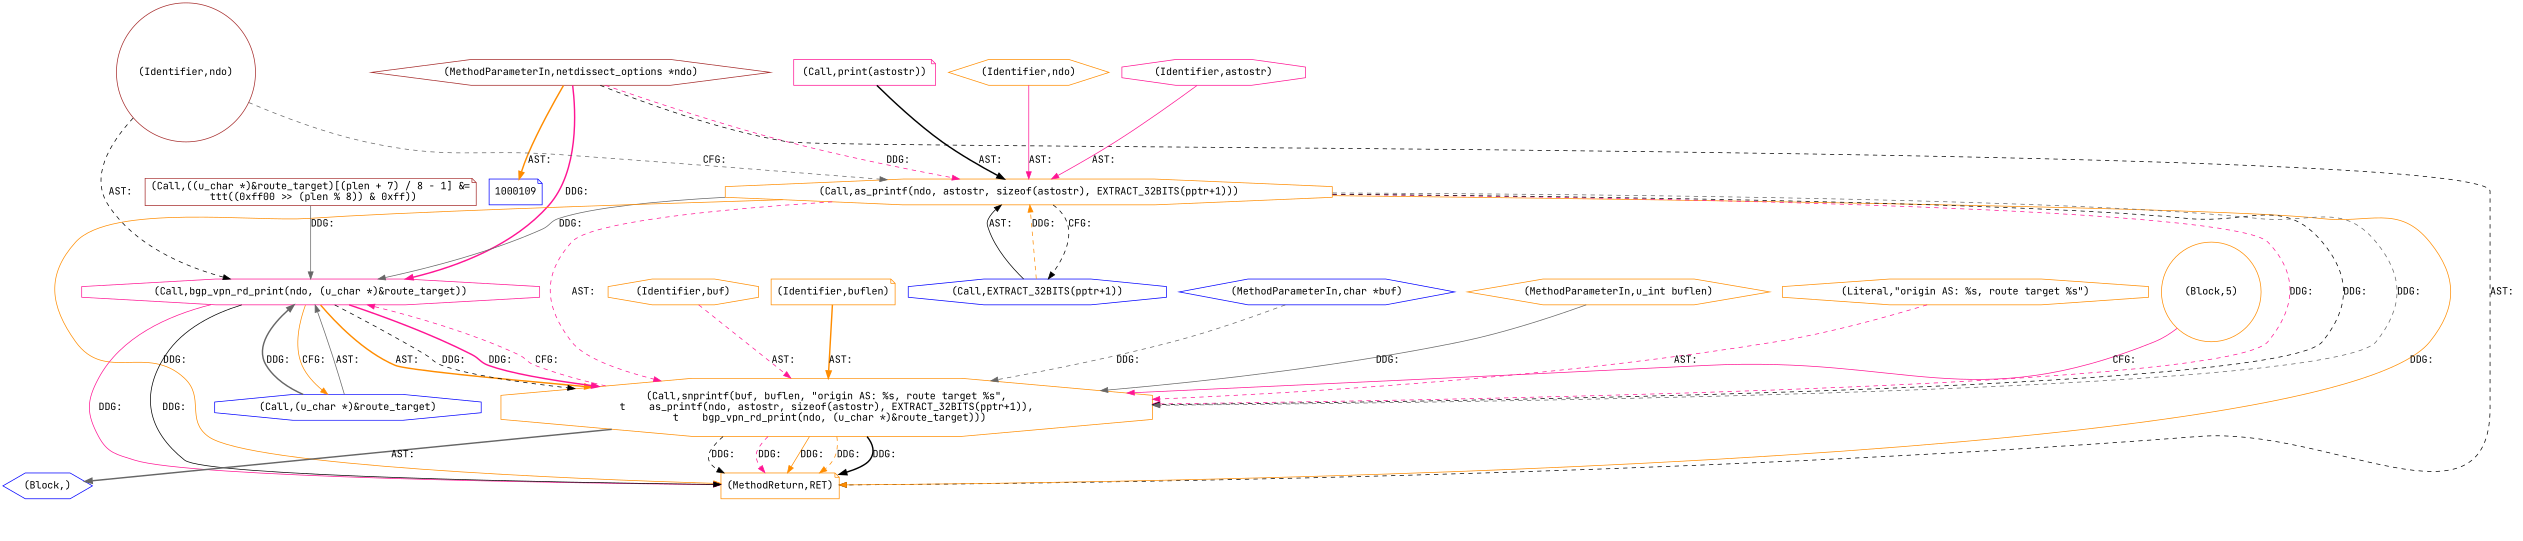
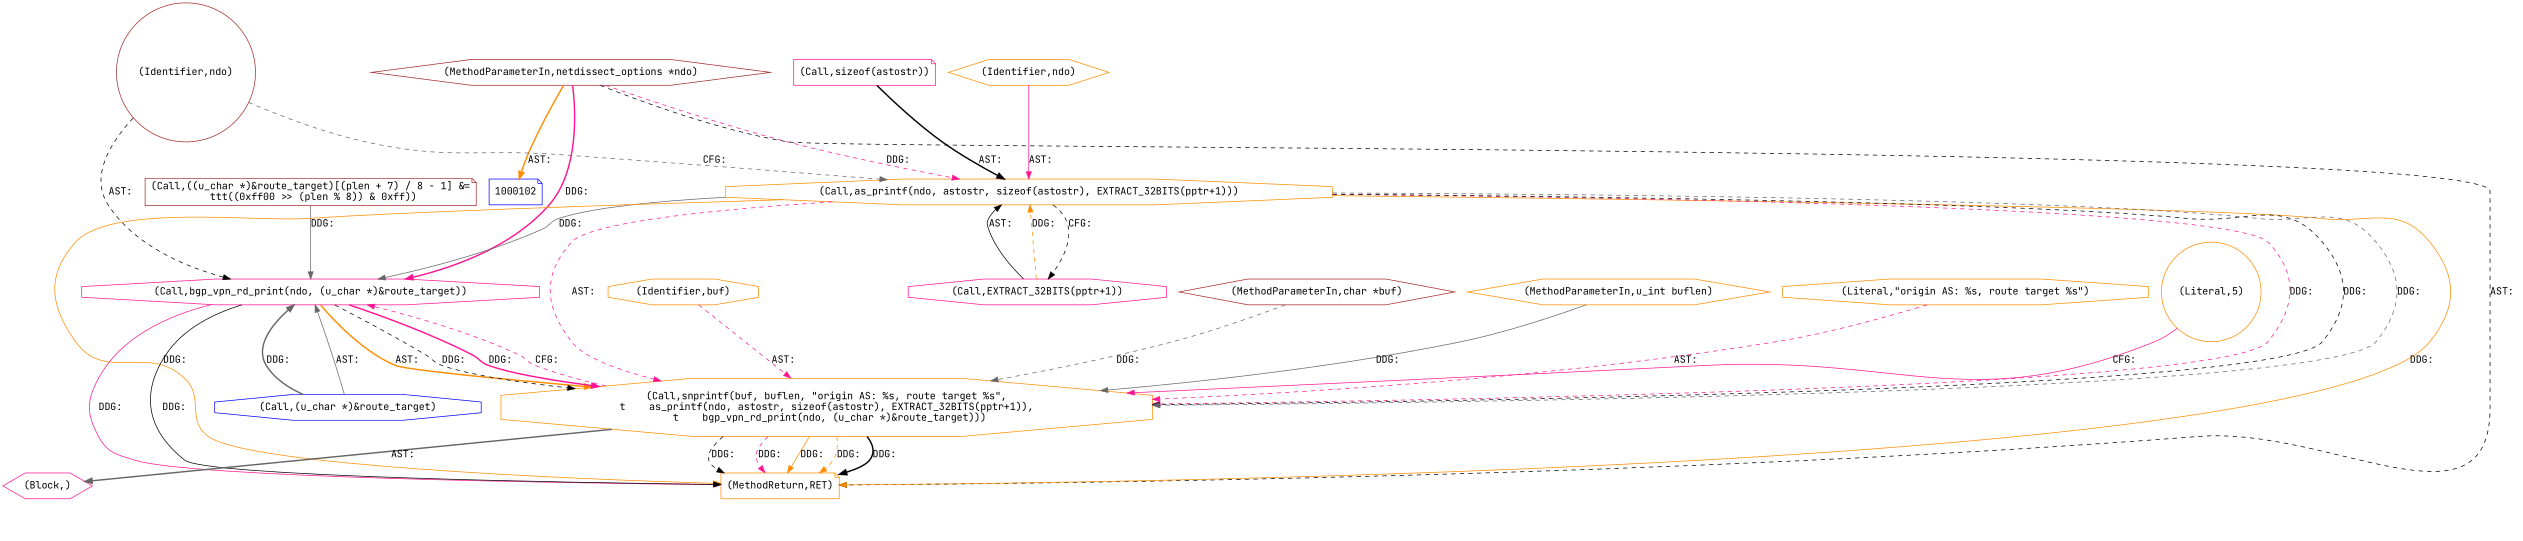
  digraph {
    fontname="JetBrains Mono"
    node [color=darkorange fontname="JetBrains Mono" shape=octagon]
    edge [color=deeppink fontname="JetBrains Mono" style=dashed]
    n1 [color=brown label="(MethodParameterIn,netdissect_options *ndo)" shape=hexagon]
    n2 [label="(Call,as_printf(ndo, astostr, sizeof(astostr), EXTRACT_32BITS(pptr+1)))"]
    n3 [color=deeppink label="(Call,bgp_vpn_rd_print(ndo, (u_char *)&route_target))"]
    n4 [label="(MethodReturn,RET)" shape=note]
-   1000102 [color=blue shape=note label=1000109]
+   1000102 [color=blue shape=note]
    n6 [label="(Call,snprintf(buf, buflen, \"origin AS: %s, route target %s\",\n\t    as_printf(ndo, astostr, sizeof(astostr), EXTRACT_32BITS(pptr+1)),\n \t    bgp_vpn_rd_print(ndo, (u_char *)&route_target)))"]
-   n7 [color=blue label="(Call,EXTRACT_32BITS(pptr+1))"]
+   n7 [color=deeppink label="(Call,EXTRACT_32BITS(pptr+1))"]
    n8 [color=blue label="(Call,(u_char *)&route_target)"]
-   n9 [color=blue label="(Block,)" shape=hexagon]
-   n10 [color=deeppink label="(Identifier,astostr)"]
-   n11 [color=deeppink label="(Call,print(astostr))" shape=note]
+   n9 [color=deeppink label="(Block,)" shape=hexagon]
+   n11 [color=deeppink label="(Call,sizeof(astostr))" shape=note]
    n12 [label="(Identifier,buf)"]
    n13 [label="(Identifier,ndo)" shape=hexagon]
-   n14 [label="(Identifier,buflen)" shape=note]
-   n15 [color=blue label="(MethodParameterIn,char *buf)" shape=hexagon]
+   n15 [color=brown label="(MethodParameterIn,char *buf)" shape=hexagon]
    n16 [label="(MethodParameterIn,u_int buflen)" shape=hexagon]
    n17 [label="(Literal,\"origin AS: %s, route target %s\")"]
    n18 [color=brown label="(Call,((u_char *)&route_target)[(plen + 7) / 8 - 1] &=\n \t\t\t((0xff00 >> (plen % 8)) & 0xff))" shape=note]
-   n19 [label="(Block,5)" shape=circle]
+   n19 [label="(Literal,5)" shape=circle]
    n20 [color=brown label="(Identifier,ndo)" shape=circle]
    n1 -> n2 [label="DDG: "]
    n1 -> n3 [label="DDG: " style=bold]
    n1 -> n4 [color=black label="AST: "]
    n1 -> 1000102 [color=darkorange label="AST: " style=bold]
    n2 -> n3 [color=gray40 label="DDG: " style=solid]
    n2 -> n4 [color=darkorange label="DDG: " style=solid]
    n2 -> n4 [color=darkorange label="DDG: " style=solid]
    n2 -> n6 [label="AST: "]
    n2 -> n6 [label="DDG: "]
    n2 -> n6 [color=black label="DDG: "]
    n2 -> n6 [color=gray40 label="DDG: "]
    n2 -> n7 [color=black label="CFG: "]
    n3 -> n4 [label="DDG: " style=solid]
    n3 -> n4 [color=black label="DDG: " style=solid]
    n3 -> n6 [color=darkorange label="AST: " style=bold]
    n3 -> n6 [color=black label="DDG: "]
    n3 -> n6 [label="DDG: " style=bold]
-   n3 -> n8 [color=darkorange label="CFG: " style=solid]
    n6 -> n3 [label="CFG: "]
    n6 -> n4 [color=black label="DDG: "]
    n6 -> n4 [label="DDG: "]
    n6 -> n4 [color=darkorange label="DDG: " style=solid]
    n6 -> n4 [color=darkorange label="DDG: "]
    n6 -> n4 [color=black label="DDG: " style=bold]
    n6 -> n9 [color=gray40 label="AST: " style=bold]
    n7 -> n2 [color=black label="AST: " style=solid]
    n7 -> n2 [color=darkorange label="DDG: "]
    n8 -> n3 [color=gray40 label="AST: " style=solid]
    n8 -> n3 [color=gray40 label="DDG: " style=bold]
-   n10 -> n2 [label="AST: " style=solid]
    n11 -> n2 [color=black label="AST: " style=bold]
    n12 -> n6 [label="AST: "]
    n13 -> n2 [label="AST: " style=solid]
-   n14 -> n6 [color=darkorange label="AST: " style=bold]
    n15 -> n6 [color=gray40 label="DDG: "]
    n16 -> n6 [color=gray40 label="DDG: " style=solid]
    n17 -> n6 [label="AST: "]
    n18 -> n3 [color=gray40 label="DDG: " style=solid]
    n19 -> n6 [label="CFG: " style=solid]
    n20 -> n2 [color=gray40 label="CFG: "]
    n20 -> n3 [color=black label="AST: "]
  }
